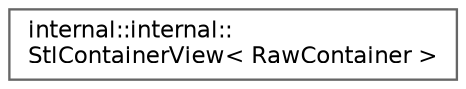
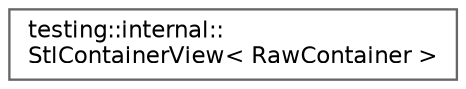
  digraph {
    rankdir=TB
-   n1 [color=grey40 fillcolor=white fontname=Helvetica fontsize=10 height=0.2 label="internal::internal::\lStlContainerView\< RawContainer \>" shape=box style=filled width=0.4]
+   n1 [color=grey40 fillcolor=white fontname=Helvetica fontsize=10 height=0.2 label="testing::internal::\lStlContainerView\< RawContainer \>" shape=box style=filled width=0.4]
  }
